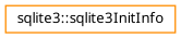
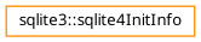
  digraph {
    rankdir=LR
    fontname="Noto Sans"
-   n1 [color=darkorange fillcolor=white fontname="Noto Sans" fontsize=10 height=0.2 label="sqlite3::sqlite3InitInfo" shape=box style=filled width=0.4]
+   n1 [color=darkorange fillcolor=white fontname="Noto Sans" fontsize=10 height=0.2 label="sqlite3::sqlite4InitInfo" shape=box style=filled width=0.4]
  }
